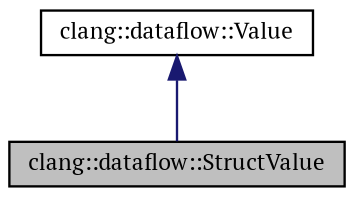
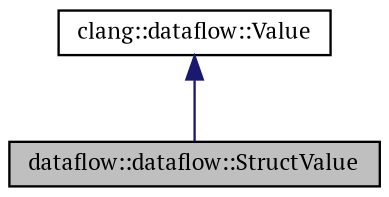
  digraph {
    fontname="PT Serif"
    node [color=black fontname="PT Serif" fontsize=10 shape=record]
-   n1 [fillcolor=grey75 fontcolor=black height=0.2 label="clang::dataflow::StructValue" style=filled width=0.4]
+   n1 [fillcolor=grey75 fontcolor=black height=0.2 label="dataflow::dataflow::StructValue" style=filled width=0.4]
    n2 [height=0.2 label="clang::dataflow::Value" width=0.4]
    n2 -> n1 [color=midnightblue dir=back fontname="PT Serif" fontsize=10 labelfontname=Helvetica labelfontsize=10 style=solid]
  }
